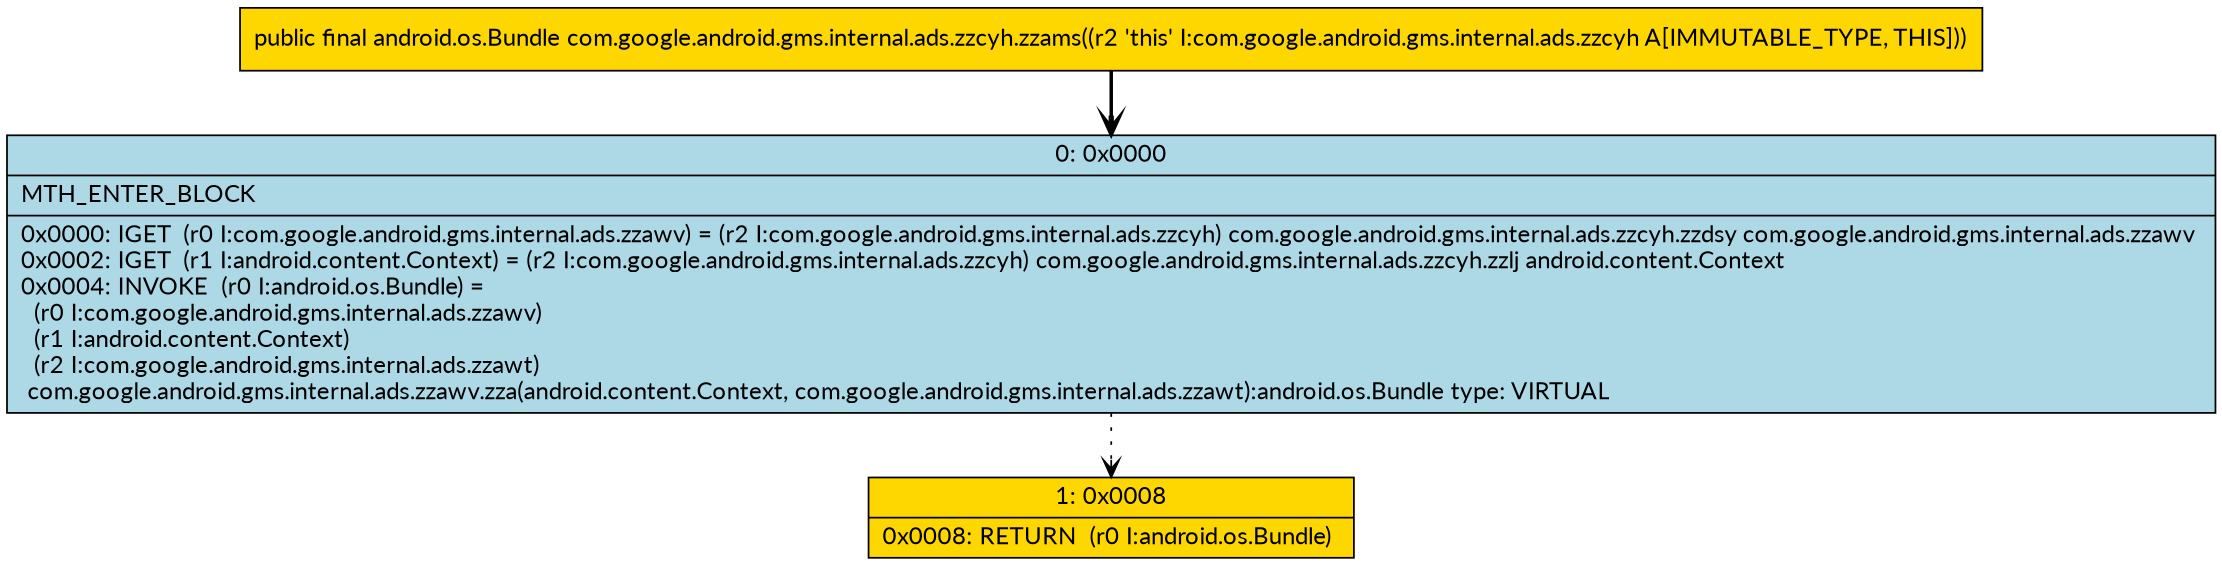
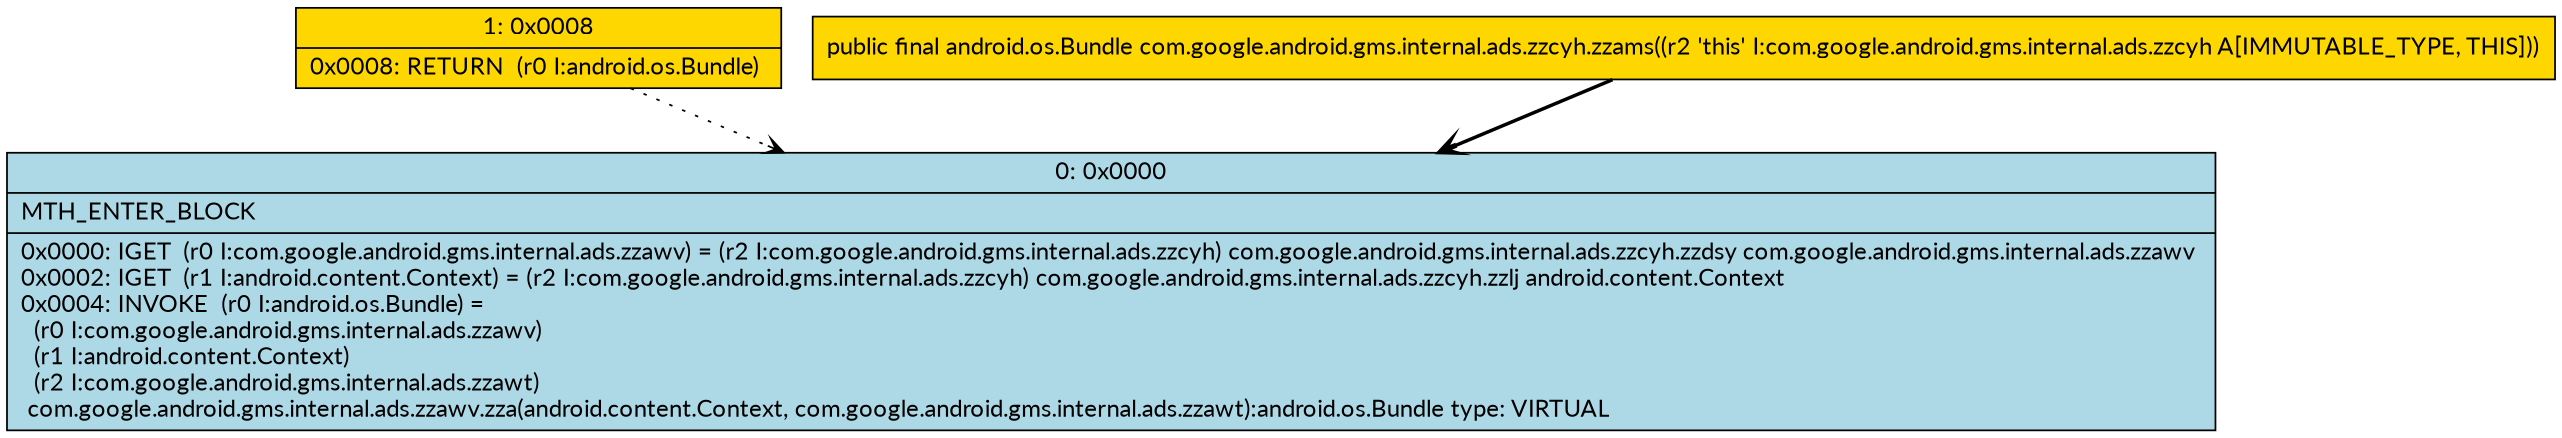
  digraph {
    fontname=Lato
    node [shape=record style=filled fillcolor=gold fontname=Lato]
    edge [arrowhead=vee fontname=Lato]
    n1 [label="{0\:\ 0x0000|MTH_ENTER_BLOCK\l|0x0000: IGET  (r0 I:com.google.android.gms.internal.ads.zzawv) = (r2 I:com.google.android.gms.internal.ads.zzcyh) com.google.android.gms.internal.ads.zzcyh.zzdsy com.google.android.gms.internal.ads.zzawv \l0x0002: IGET  (r1 I:android.content.Context) = (r2 I:com.google.android.gms.internal.ads.zzcyh) com.google.android.gms.internal.ads.zzcyh.zzlj android.content.Context \l0x0004: INVOKE  (r0 I:android.os.Bundle) = \l  (r0 I:com.google.android.gms.internal.ads.zzawv)\l  (r1 I:android.content.Context)\l  (r2 I:com.google.android.gms.internal.ads.zzawt)\l com.google.android.gms.internal.ads.zzawv.zza(android.content.Context, com.google.android.gms.internal.ads.zzawt):android.os.Bundle type: VIRTUAL \l}" fillcolor=lightblue]
    n2 [label="{1\:\ 0x0008|0x0008: RETURN  (r0 I:android.os.Bundle) \l}"]
    n3 [label="{public final android.os.Bundle com.google.android.gms.internal.ads.zzcyh.zzams((r2 'this' I:com.google.android.gms.internal.ads.zzcyh A[IMMUTABLE_TYPE, THIS])) }"]
-   n1 -> n2 [style=dotted]
+   n2 -> n1 [style=dotted]
    n3 -> n1 [style=bold]
  }
